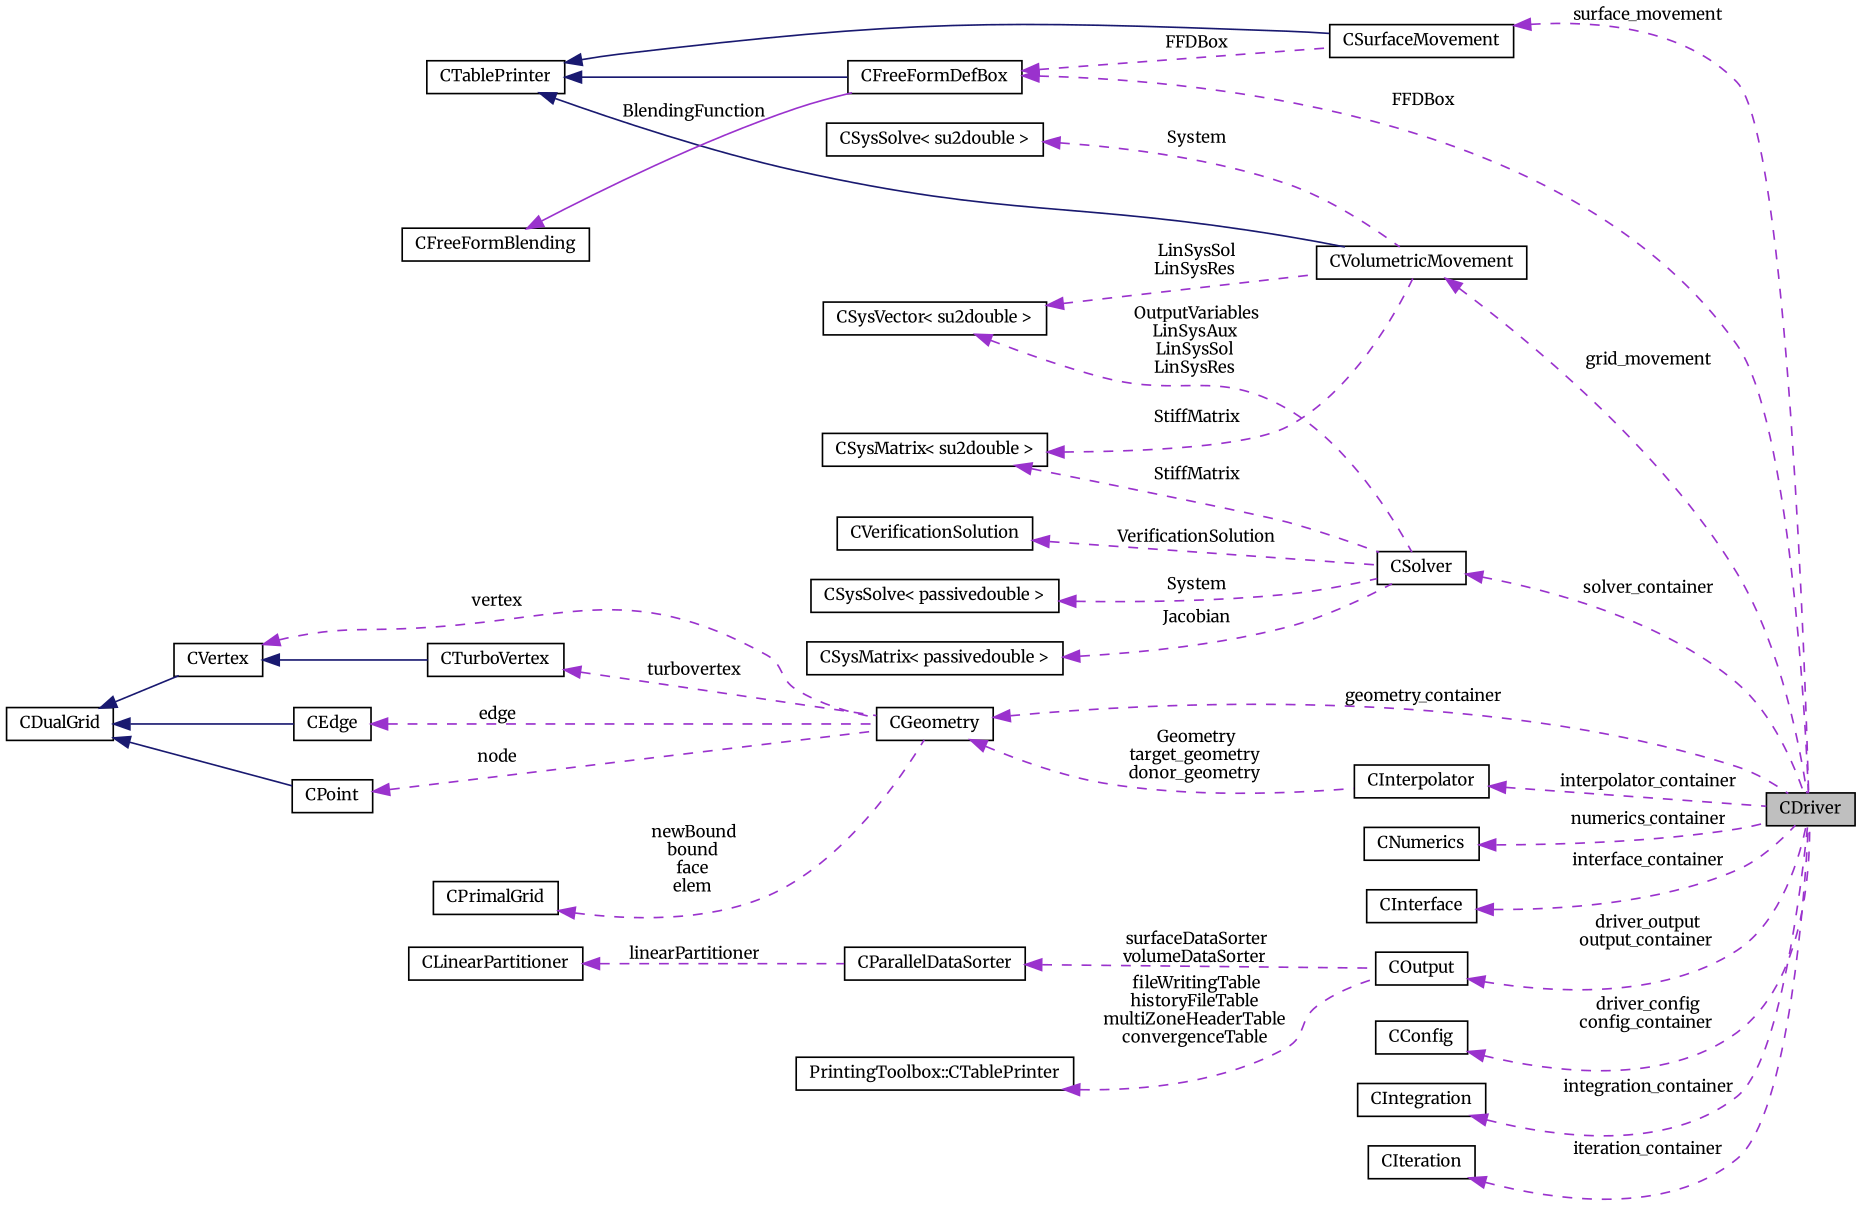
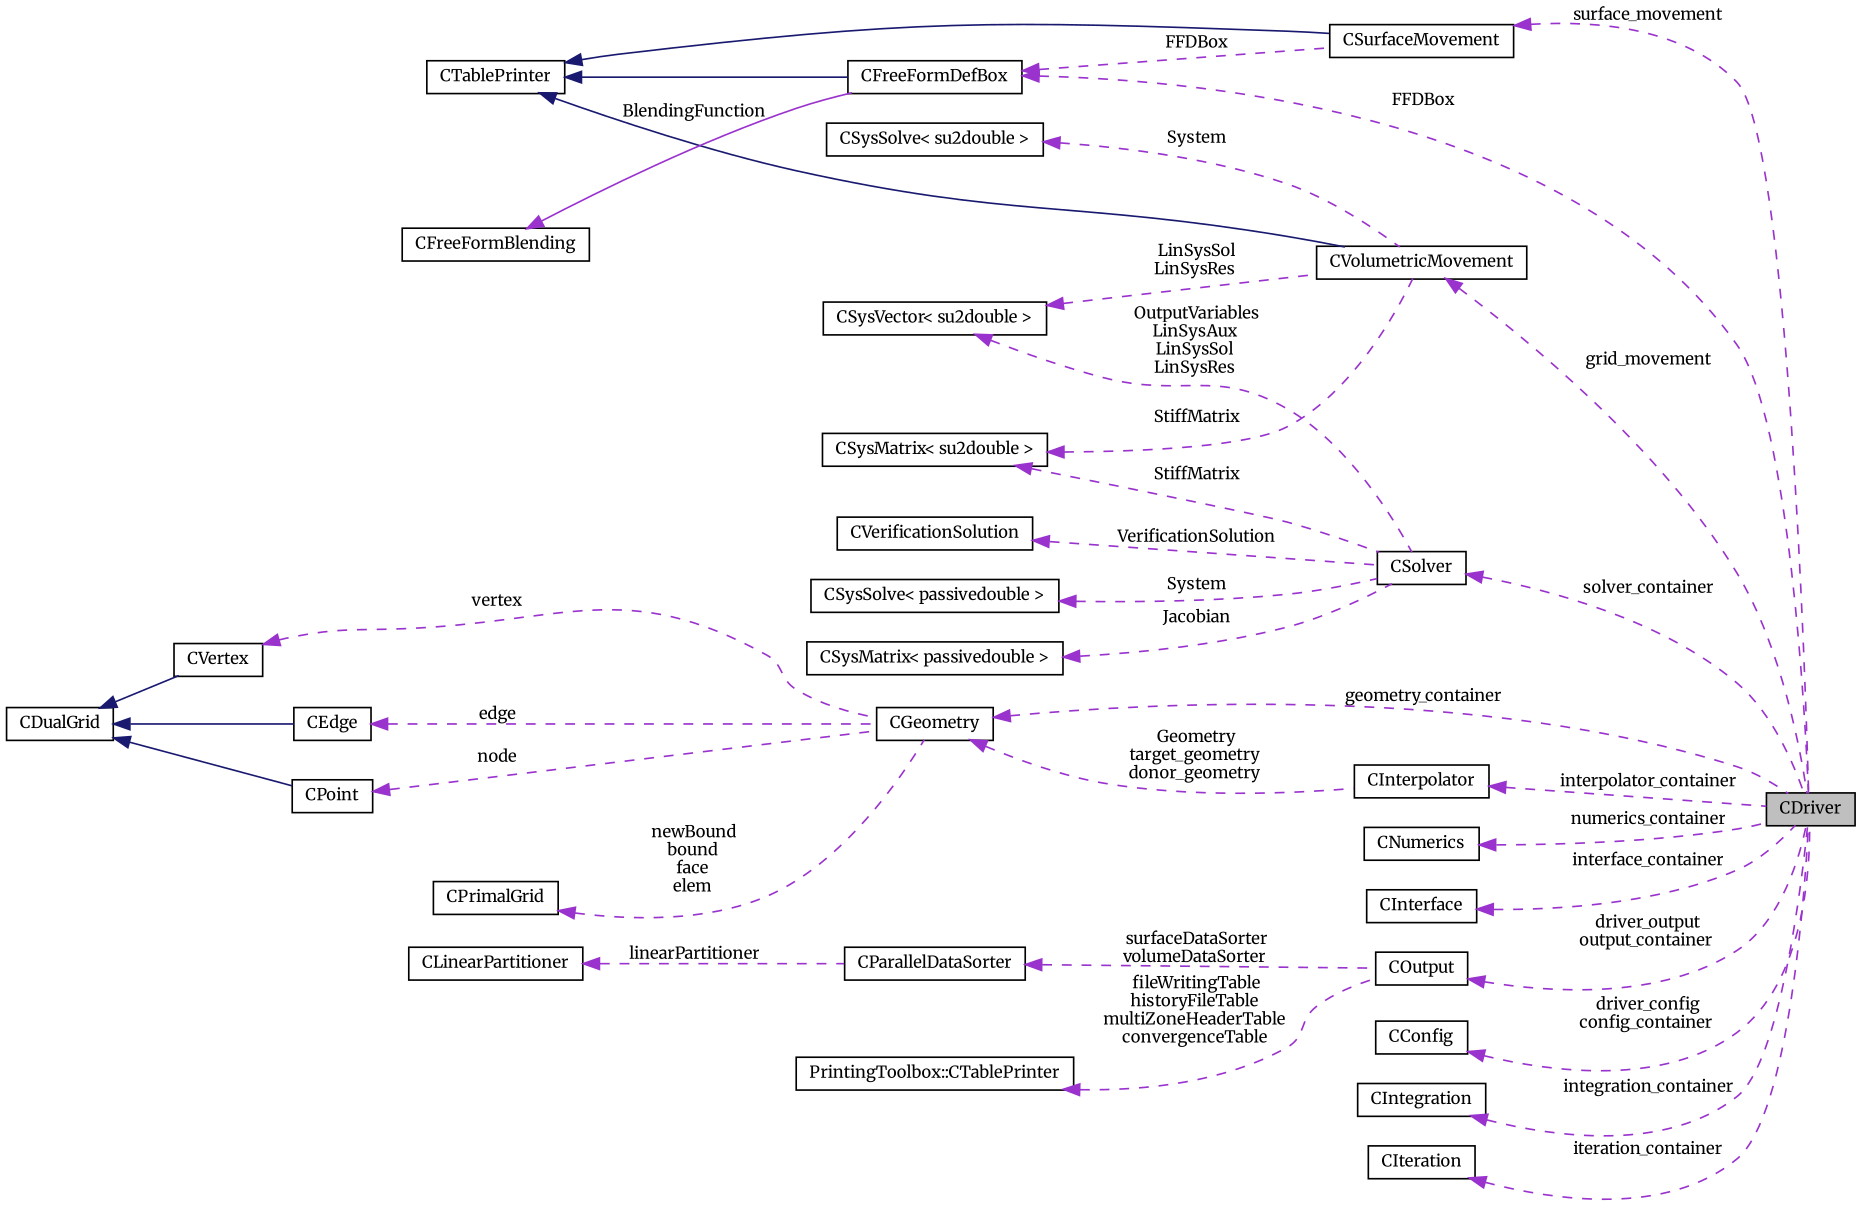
  digraph {
    fontname=Merriweather
    rankdir=LR
    node [color=black fillcolor=white fontname=Merriweather fontsize=10 shape=record style=filled]
    edge [color=darkorchid3 dir=back fontname=Merriweather fontsize=10 labelfontname=Helvetica labelfontsize=10 style=dashed]
    n1 [fillcolor=grey75 fontcolor=black height=0.2 label=CDriver width=0.4]
    n2 [height=0.2 label=CSurfaceMovement width=0.4]
    n3 [height=0.2 label=CTablePrinter width=0.4]
    n4 [height=0.2 label=CFreeFormDefBox width=0.4]
    n5 [height=0.2 label=CVolumetricMovement width=0.4]
    n6 [height=0.2 label=CFreeFormBlending width=0.4]
    n7 [height=0.2 label=CGeometry width=0.4]
    n8 [height=0.2 label=CInterpolator width=0.4]
-   n9 [height=0.2 label=CTurboVertex width=0.4]
    n10 [height=0.2 label=CVertex width=0.4]
    n11 [height=0.2 label=CDualGrid width=0.4]
    n12 [height=0.2 label=CEdge width=0.4]
    n13 [height=0.2 label=CPoint width=0.4]
    n14 [height=0.2 label=CPrimalGrid width=0.4]
    n15 [height=0.2 label=CNumerics width=0.4]
    n16 [height=0.2 label=CInterface width=0.4]
    n17 [height=0.2 label=COutput width=0.4]
    n18 [height=0.2 label=CParallelDataSorter width=0.4]
    n19 [height=0.2 label=CLinearPartitioner width=0.4]
    n20 [height=0.2 label="PrintingToolbox::CTablePrinter" width=0.4]
    n21 [height=0.2 label=CConfig width=0.4]
    n22 [height=0.2 label=CSolver width=0.4]
    n23 [height=0.2 label="CSysMatrix\< su2double \>" width=0.4]
    n24 [height=0.2 label="CSysVector\< su2double \>" width=0.4]
    n25 [height=0.2 label="CSysSolve\< passivedouble \>" width=0.4]
    n26 [height=0.2 label=CVerificationSolution width=0.4]
    n27 [height=0.2 label="CSysMatrix\< passivedouble \>" width=0.4]
    n28 [height=0.2 label=CIntegration width=0.4]
    n29 [height=0.2 label="CSysSolve\< su2double \>" width=0.4]
    n30 [height=0.2 label=CIteration width=0.4]
    n2 -> n1 [label=" surface_movement"]
    n3 -> n2 [color=midnightblue style=solid]
    n3 -> n4 [color=midnightblue style=solid]
    n3 -> n5 [color=midnightblue style=solid]
    n4 -> n1 [label=" FFDBox"]
    n4 -> n2 [label=" FFDBox"]
    n5 -> n1 [label=" grid_movement"]
    n6 -> n4 [label=" BlendingFunction" style=solid]
    n7 -> n1 [label=" geometry_container"]
    n7 -> n8 [label=" Geometry\ntarget_geometry\ndonor_geometry"]
    n8 -> n1 [label=" interpolator_container"]
-   n9 -> n7 [label=" turbovertex"]
    n10 -> n7 [label=" vertex"]
-   n10 -> n9 [color=midnightblue style=solid]
    n11 -> n10 [color=midnightblue style=solid]
    n11 -> n12 [color=midnightblue style=solid]
    n11 -> n13 [color=midnightblue style=solid]
    n12 -> n7 [label=" edge"]
    n13 -> n7 [label=" node"]
    n14 -> n7 [label=" newBound\nbound\nface\nelem"]
    n15 -> n1 [label=" numerics_container"]
    n16 -> n1 [label=" interface_container"]
    n17 -> n1 [label=" driver_output\noutput_container"]
    n18 -> n17 [label=" surfaceDataSorter\nvolumeDataSorter"]
    n19 -> n18 [label=" linearPartitioner"]
    n20 -> n17 [label=" fileWritingTable\nhistoryFileTable\nmultiZoneHeaderTable\nconvergenceTable"]
    n21 -> n1 [label=" driver_config\nconfig_container"]
    n22 -> n1 [label=" solver_container"]
    n23 -> n5 [label=" StiffMatrix"]
    n23 -> n22 [label=" StiffMatrix"]
    n24 -> n5 [label=" LinSysSol\nLinSysRes"]
    n24 -> n22 [label=" OutputVariables\nLinSysAux\nLinSysSol\nLinSysRes"]
    n25 -> n22 [label=" System"]
    n26 -> n22 [label=" VerificationSolution"]
    n27 -> n22 [label=" Jacobian"]
    n28 -> n1 [label=" integration_container"]
    n29 -> n5 [label=" System"]
    n30 -> n1 [label=" iteration_container"]
  }
